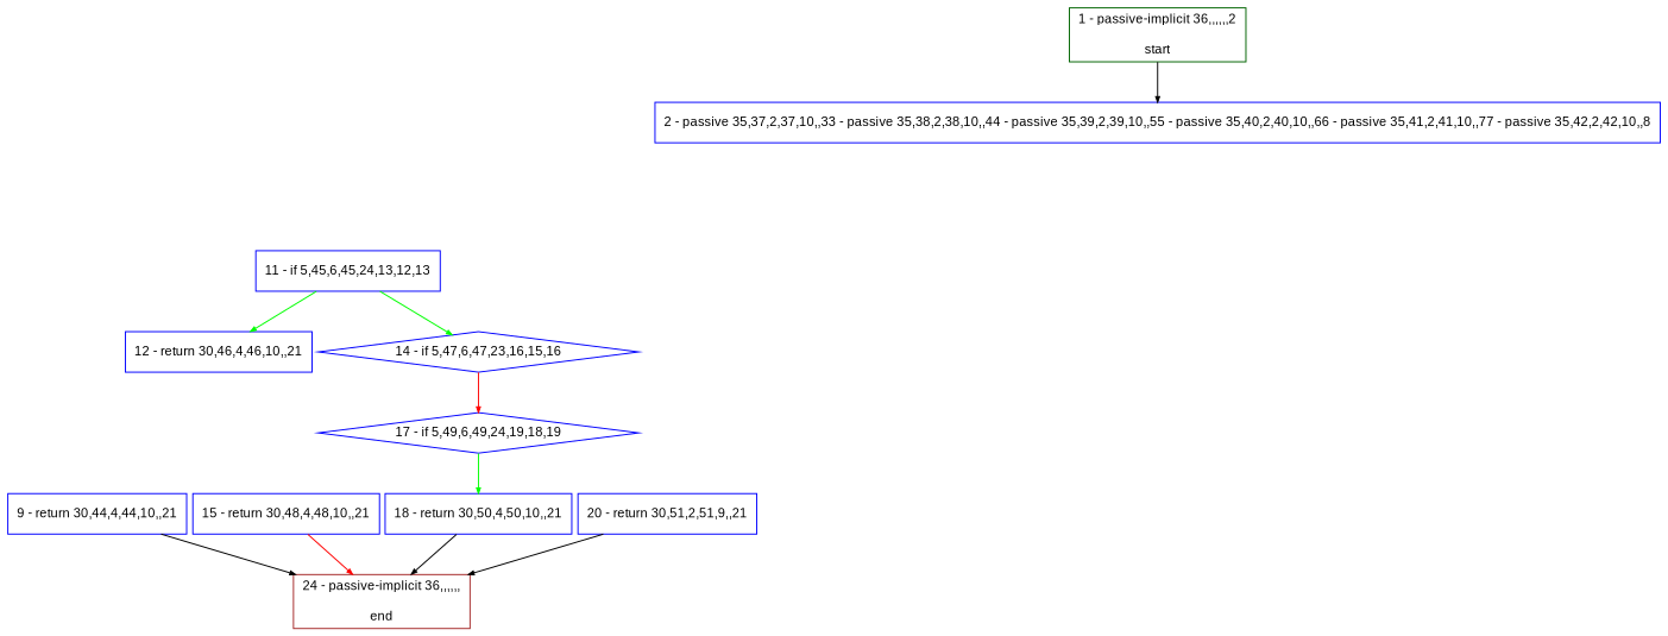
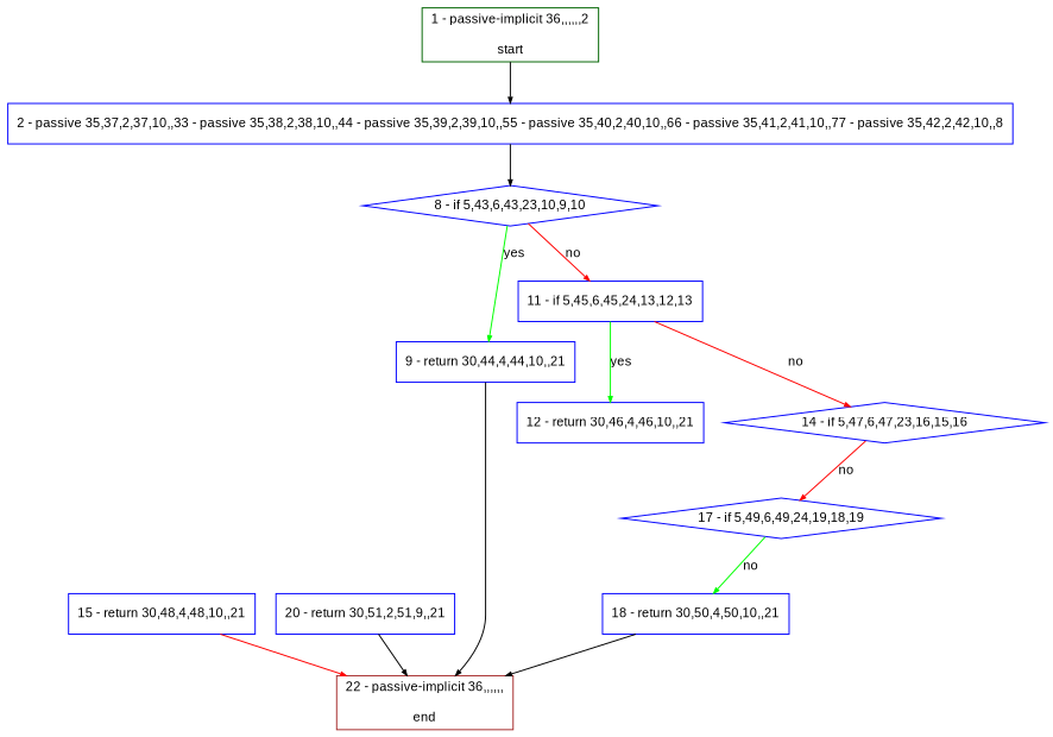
  digraph {
    bgcolor=white
    compound=true
    fillcolor="#FFFFCC"
    fontname=Arial
    fontsize=12
    pack=true
    packmode=clust
    style="rounded,filled"
    node [color="#0000ff" compound=true fillcolor="#ffffff" fixedsize=false fontname=Arial fontsize=12 node_initialized=no shape=box style=filled]
    edge [arrowhead=normal arrowsize=0.5 arrowtail=none color="#000000" compound=true dir=forward fontcolor=black fontname=Arial fontsize=12]
    n1 [label="2 - passive 35,37,2,37,10,,33 - passive 35,38,2,38,10,,44 - passive 35,39,2,39,10,,55 - passive 35,40,2,40,10,,66 - passive 35,41,2,41,10,,77 - passive 35,42,2,42,10,,8"]
+   n2 [label="8 - if 5,43,6,43,23,10,9,10" shape=diamond]
    n3 [label="9 - return 30,44,4,44,10,,21"]
    n4 [label="11 - if 5,45,6,45,24,13,12,13"]
    n5 [color="#006400" label="1 - passive-implicit 36,,,,,,2\n\nstart"]
-   n6 [color="#a52a2a" label="24 - passive-implicit 36,,,,,,\n\nend"]
+   n6 [color="#a52a2a" label="22 - passive-implicit 36,,,,,,\n\nend"]
    n7 [label="12 - return 30,46,4,46,10,,21"]
    n8 [label="14 - if 5,47,6,47,23,16,15,16" shape=diamond]
    n9 [label="17 - if 5,49,6,49,24,19,18,19" shape=diamond]
    n10 [label="15 - return 30,48,4,48,10,,21"]
    n11 [label="18 - return 30,50,4,50,10,,21"]
    n12 [label="20 - return 30,51,2,51,9,,21"]
+   n1 -> n2
+   n2 -> n3 [color="#00ff00" label=yes]
+   n2 -> n4 [color="#ff0000" label=no]
    n3 -> n6
    n4 -> n7 [color="#00ff00" label=yes]
-   n4 -> n8 [color="#00ff00" label=no]
+   n4 -> n8 [color="#ff0000" label=no]
    n5 -> n1
    n8 -> n9 [color="#ff0000" label=no]
    n9 -> n11 [color="#00ff00" label=no]
    n10 -> n6 [color="#ff0000"]
    n11 -> n6
    n12 -> n6
  }
